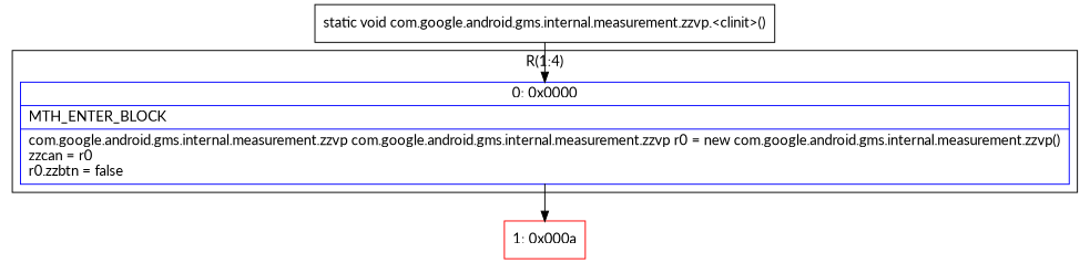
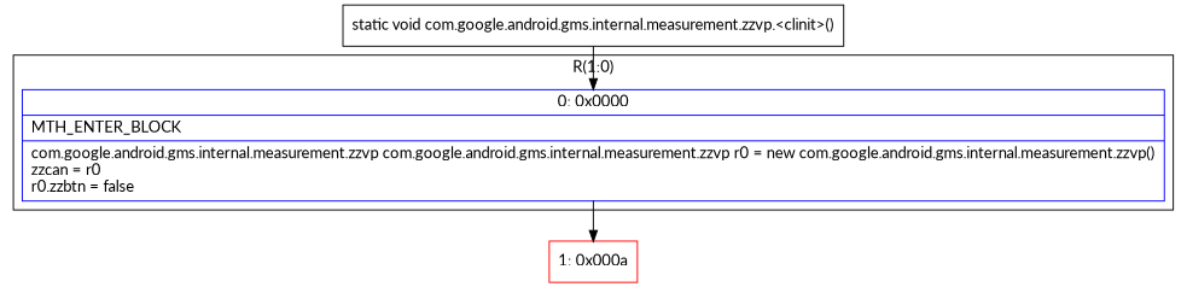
  digraph {
    fontname=Lato
    node [shape=record fontname=Lato]
    edge [fontname=Lato]
    n1 [color=blue label="{0\:\ 0x0000|MTH_ENTER_BLOCK\l|com.google.android.gms.internal.measurement.zzvp com.google.android.gms.internal.measurement.zzvp r0 = new com.google.android.gms.internal.measurement.zzvp()\lzzcan = r0\lr0.zzbtn = false\l}"]
    n2 [color=red label="{1\:\ 0x000a}"]
    n3 [label="{static void com.google.android.gms.internal.measurement.zzvp.\<clinit\>() }"]
    subgraph cluster_1 {
-     label="R(1:4)"
+     label="R(1:0)"
      n1
    }
    n1 -> n2
    n3 -> n1
  }
